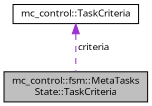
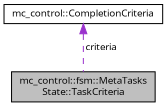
  digraph {
    fontname="Open Sans"
    node [color=black fontname="Open Sans" fontsize=10 shape=record style=filled]
    n1 [fillcolor=grey75 fontcolor=black height=0.2 label="mc_control::fsm::MetaTasks\lState::TaskCriteria" width=0.4]
-   n2 [fillcolor=white height=0.2 label="mc_control::TaskCriteria" width=0.4]
+   n2 [fillcolor=white height=0.2 label="mc_control::CompletionCriteria" width=0.4]
    n2 -> n1 [color=darkorchid3 dir=back fontname="Open Sans" fontsize=10 label=" criteria" labelfontname=Helvetica labelfontsize=10 style=dashed]
  }
